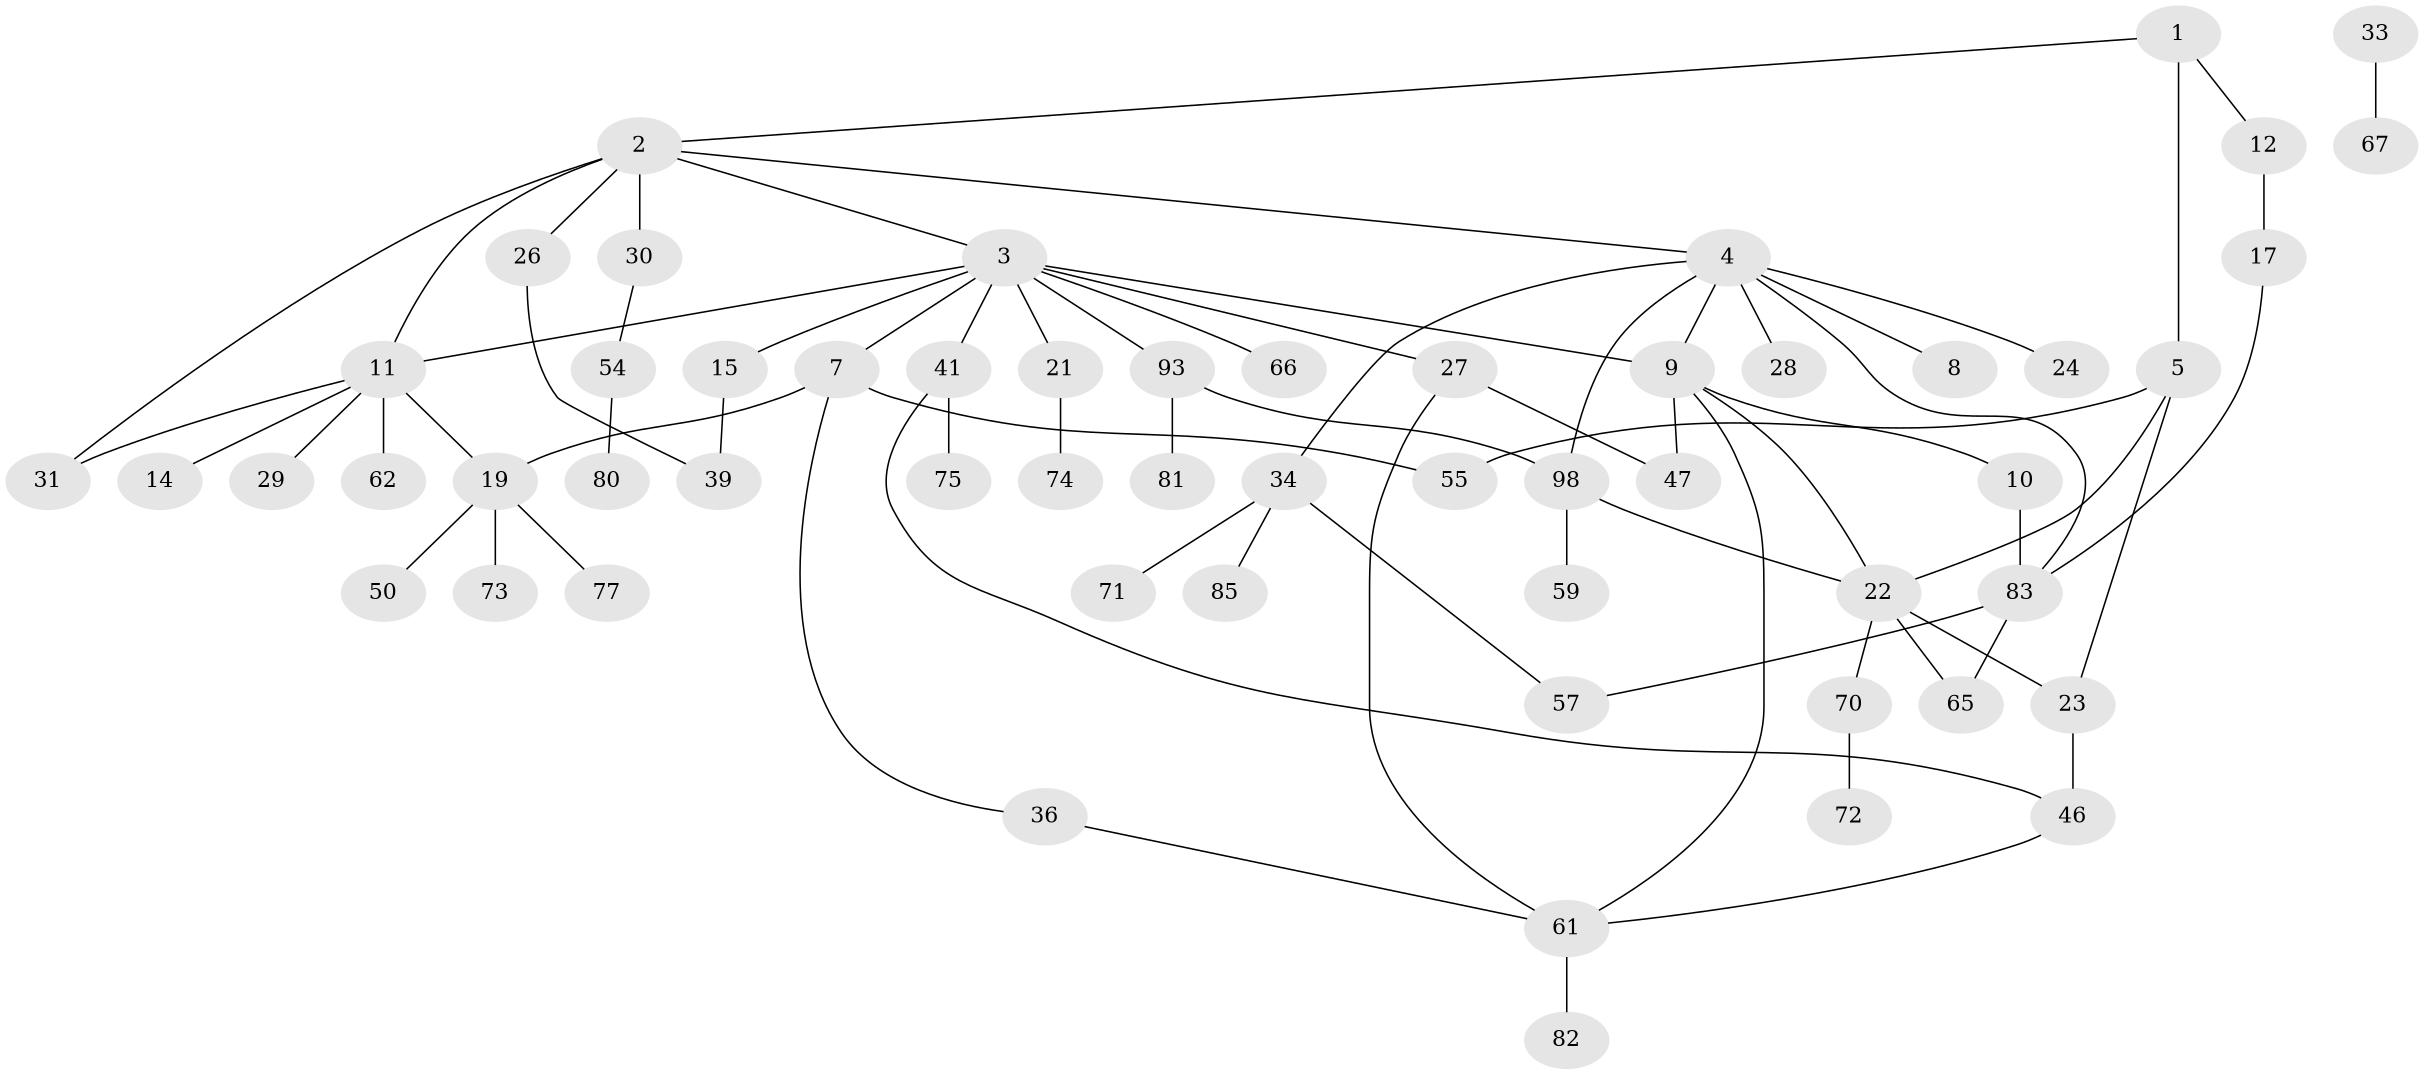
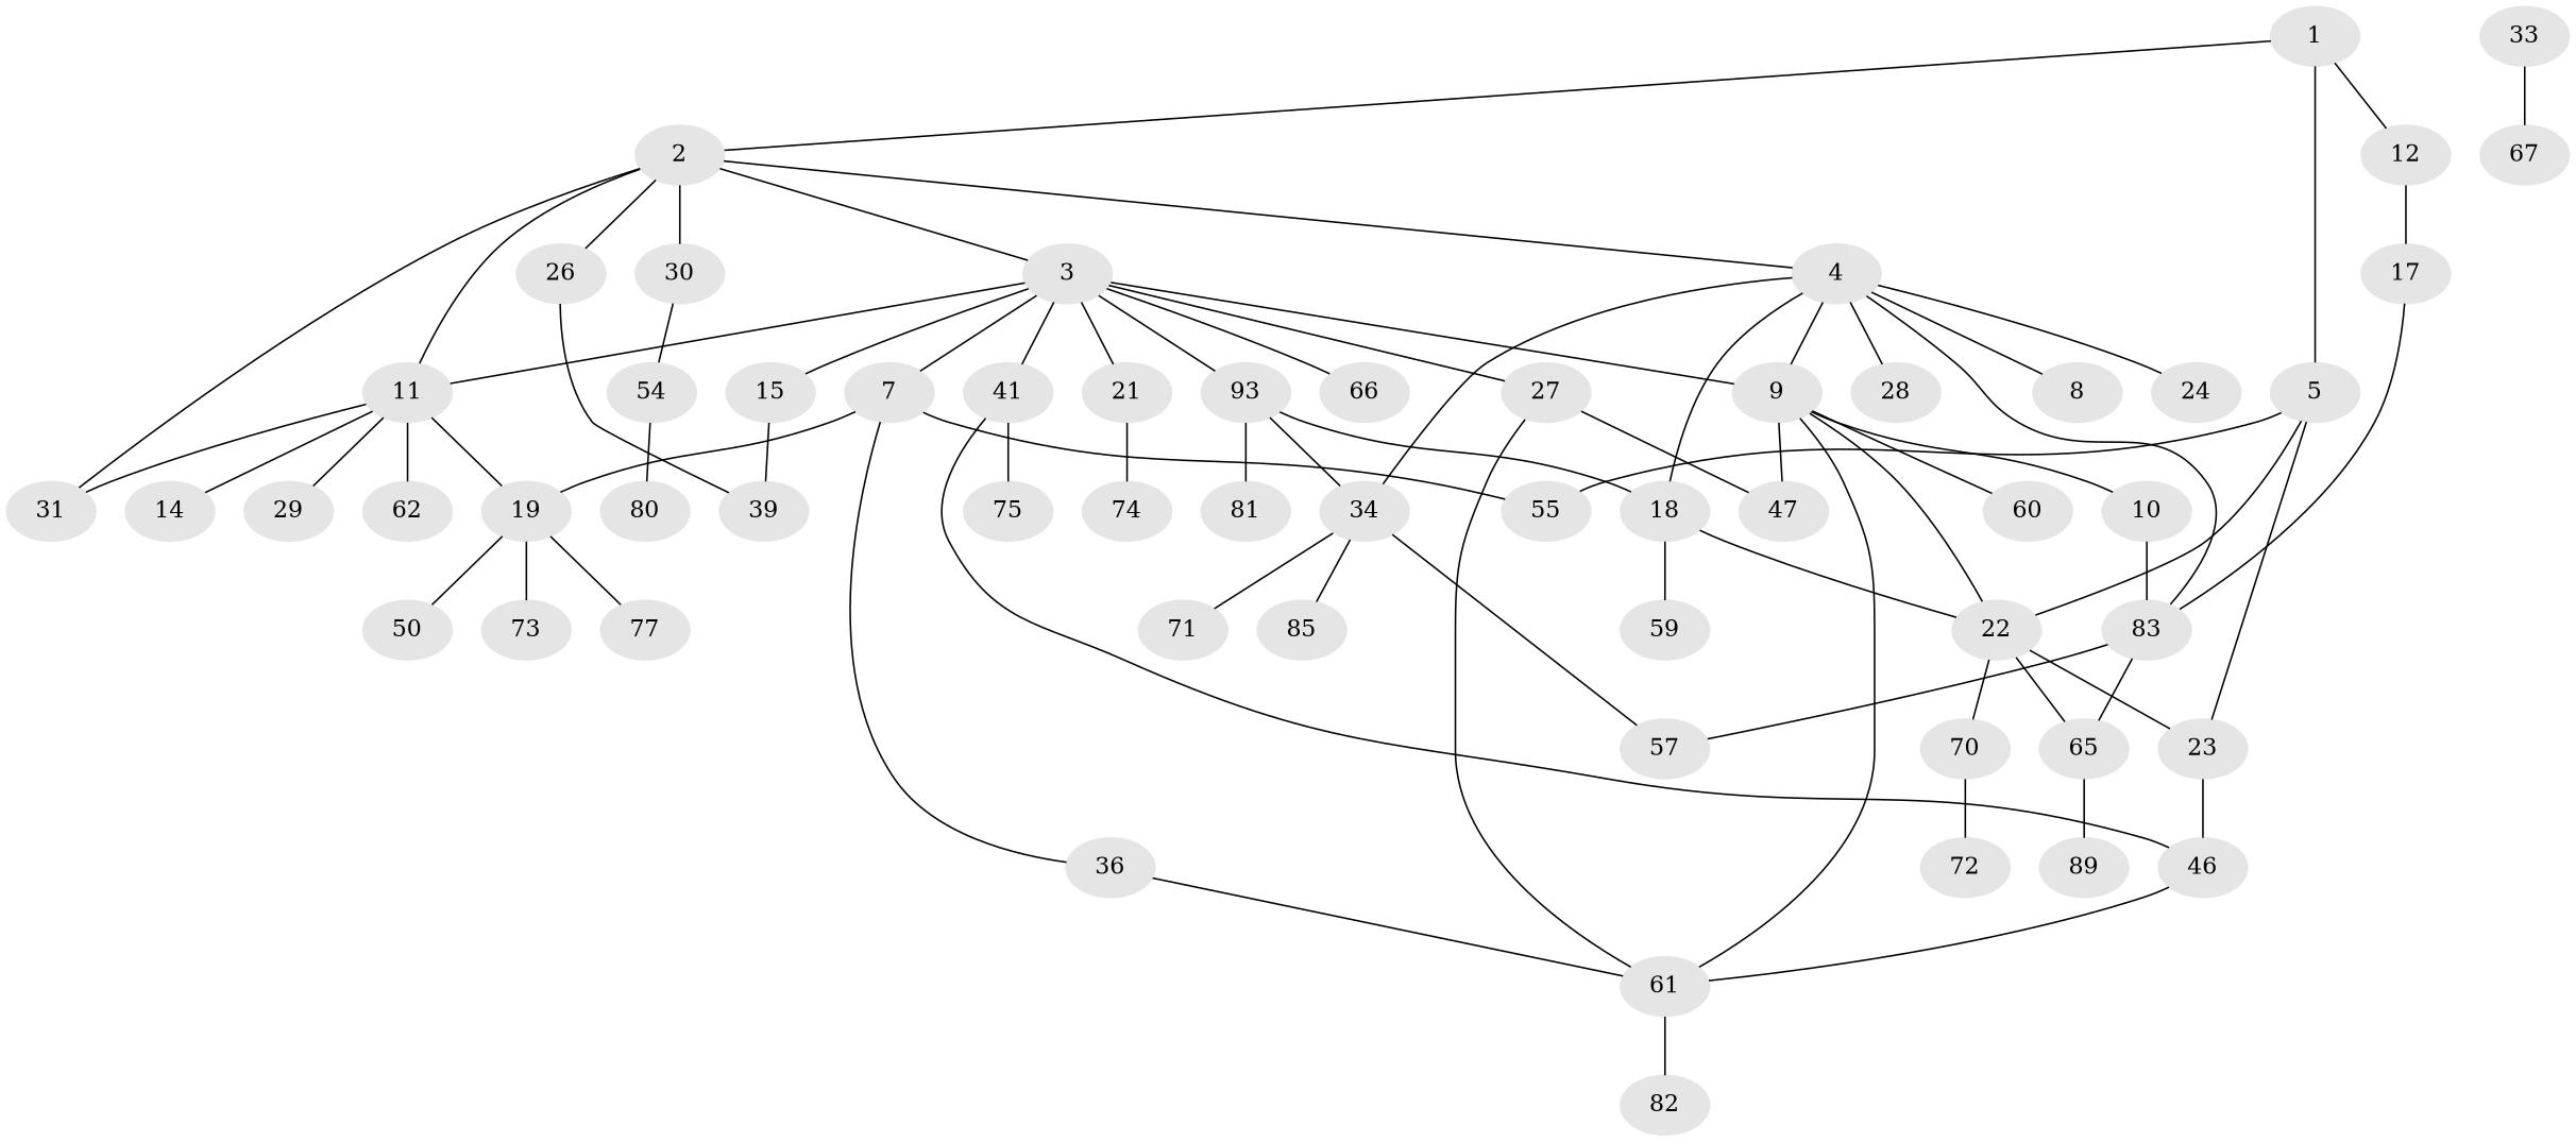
  graph {
    node [color=gray90 style=filled]
    2 [super="+45"]
    3 [super="+6"]
    4 [super="+20"]
    11 [super="+48"]
    26
    30 [super="+40"]
    31 [super="+52"]
    1
    5
    12 [super="+63"]
    23 [super="+37"]
    55
    22 [super="+25"]
    17
    7 [super="+84"]
    9 [super="+56"]
    n17 [label=93 super="+16"]
    15 [super="+32"]
    21 [super="+44"]
    27 [super="+51"]
    41 [super="+64"]
    66
    8 [super="+38"]
-   18 [super="+58" label=98]
+   18 [super="+58"]
    24 [super="+43"]
    28
    34 [super="+49"]
    n28 [label=83 super="+86"]
    19 [super="+35"]
    14
    29
    62
    39 [super="+78"]
    54
    36
    10 [super="+88"]
    47
+   60
    61 [super="+69"]
    81
    74 [super="+79"]
    46 [super="+68"]
    75
    59
    57 [super="+76"]
    71
    85
    65 [super="+83"]
    50
    73
    77
    70
    82
    33 [super="+42"]
    67
+   89
    72
    80 [super="+87"]
    2 -- 3
    2 -- 4
    2 -- 11
    2 -- 26
    2 -- 30
    2 -- 31
    3 -- 11
    3 -- 7
    3 -- 9
    3 -- n17
    3 -- 15
    3 -- 21
    3 -- 27
    3 -- 41
    3 -- 66
    4 -- 9
    4 -- 8
    4 -- 18
    4 -- 24
    4 -- 28
    4 -- 34
    4 -- n28
    11 -- 31
    11 -- 19
    11 -- 14
    11 -- 29
    11 -- 62
    26 -- 39
    30 -- 54
    1 -- 2
    1 -- 5
    1 -- 12
    5 -- 23
    5 -- 55
    5 -- 22
    12 -- 17
    23 -- 46
    22 -- 23
    22 -- 65
    22 -- 70
    17 -- n28
    7 -- 55
    7 -- 19
    7 -- 36
    9 -- 22
    9 -- 10
    9 -- 47
+   9 -- 60
    9 -- 61
    n17 -- 18
+   n17 -- 34
    n17 -- 81
    15 -- 39
    21 -- 74
    27 -- 47
    27 -- 61
    41 -- 46
    41 -- 75
    18 -- 22
    18 -- 59
    34 -- 57
    34 -- 71
    34 -- 85
    n28 -- 57
    n28 -- 65
    19 -- 50
    19 -- 73
    19 -- 77
    54 -- 80
    36 -- 61
    10 -- n28
    61 -- 82
    46 -- 61
+   65 -- 89
    70 -- 72
    33 -- 67
  }
